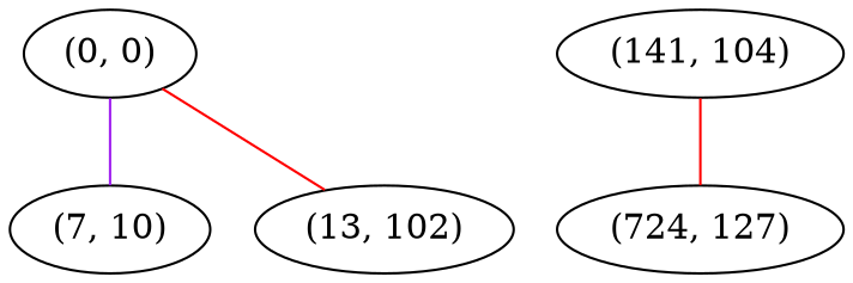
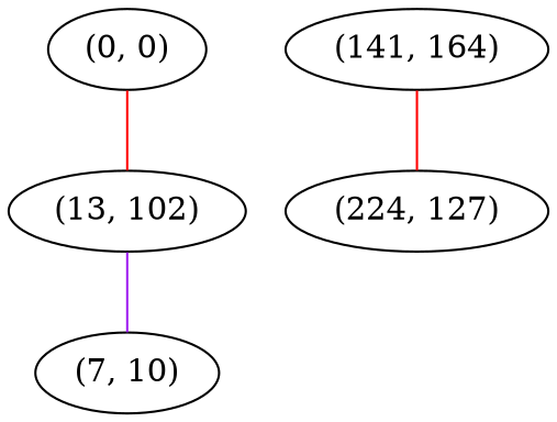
  graph {
    edge [color=red weight=1]
    "(0, 0)"
    "(7, 10)"
    "(13, 102)"
-   "(141, 104)"
-   "(224, 127)" [label="(724, 127)"]
-   "(0, 0)" -- "(7, 10)" [color=purple weight=4]
+   "(141, 104)" [label="(141, 164)"]
+   "(224, 127)"
+   "(13, 102)" -- "(7, 10)" [color=purple weight=4]
    "(0, 0)" -- "(13, 102)"
    "(141, 104)" -- "(224, 127)"
  }
